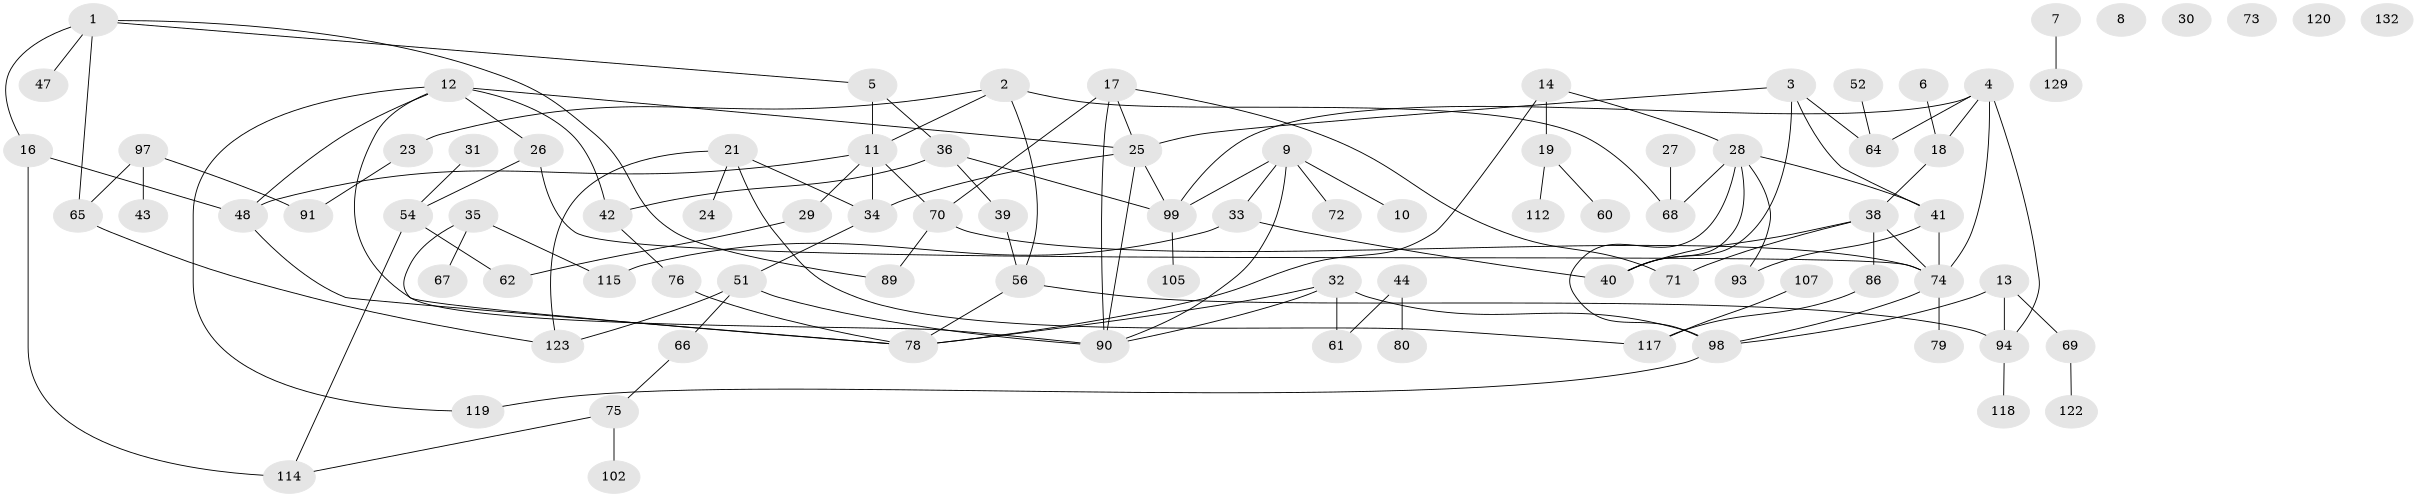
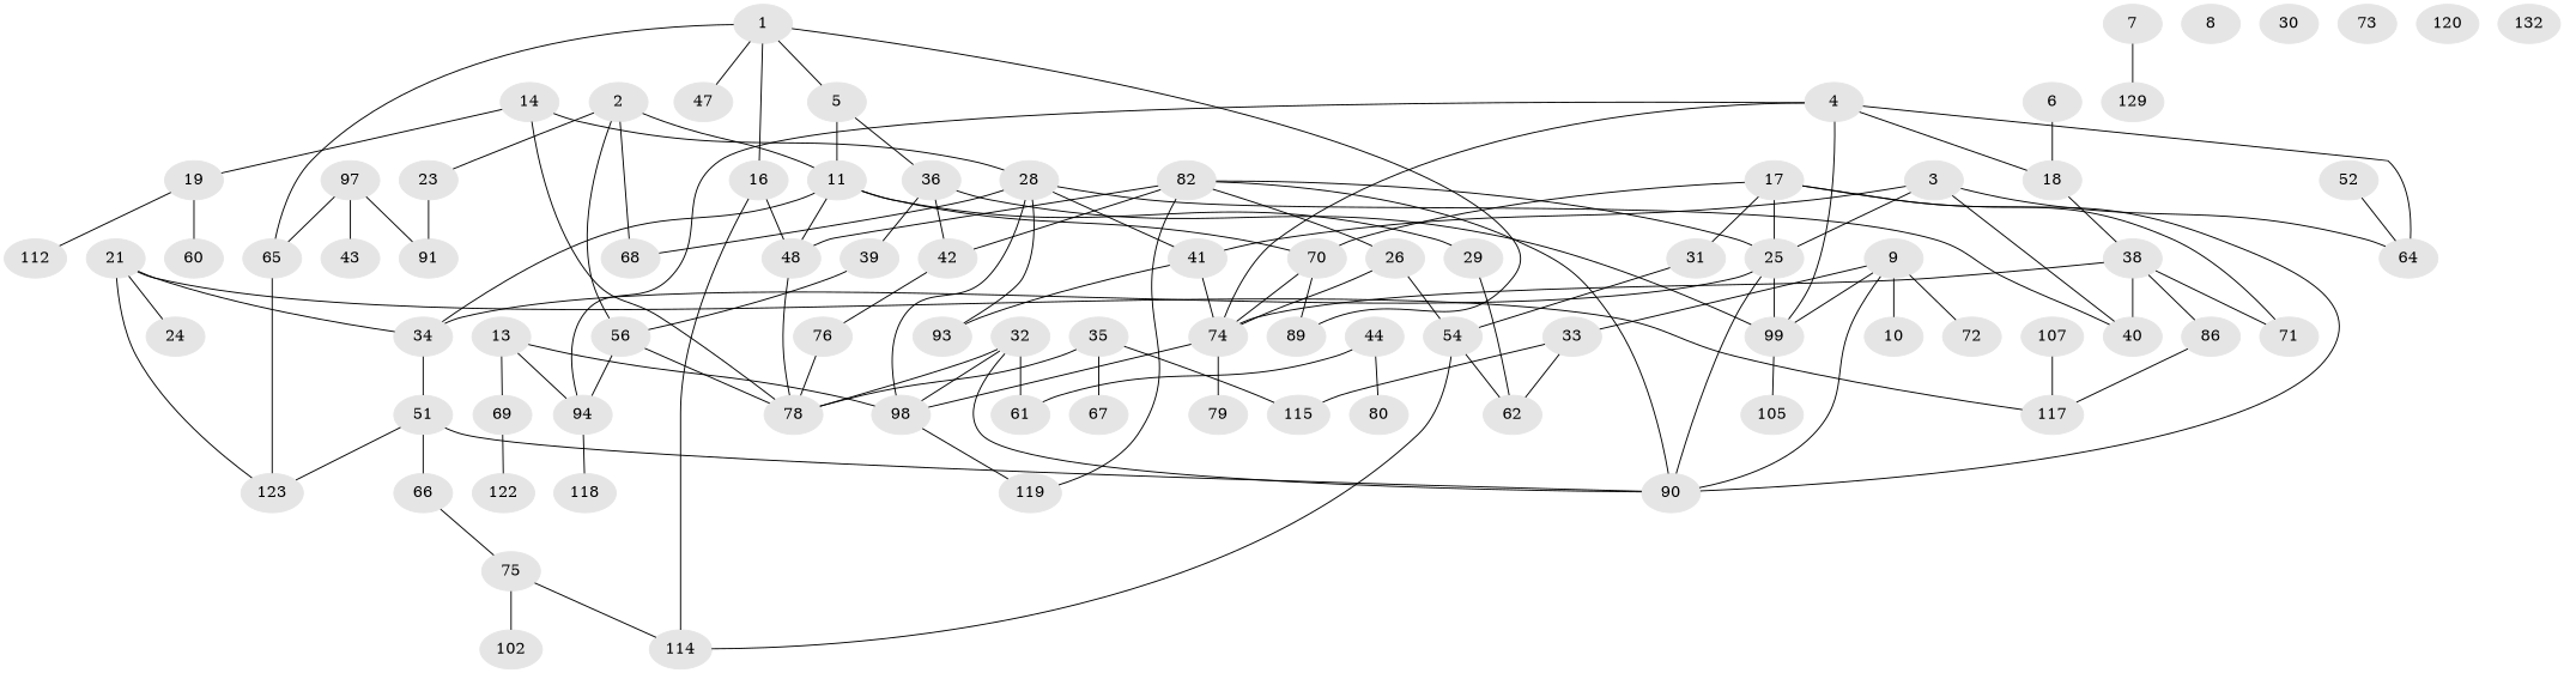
  graph {
    fontname="DejaVu Serif"
    node [color=gray90 fontname="DejaVu Serif" style=filled]
    edge [fontname="DejaVu Serif"]
    1 [super="+20"]
    5 [super="+53"]
    16
    47
    65 [super="+83"]
    89
    11 [super="+103"]
    36
    48 [super="+121"]
    114 [super="+130"]
    123
    2 [super="+57"]
    23
    56 [super="+77"]
    68
    29
    34 [super="+59"]
    70
    91
    94 [super="+110"]
    78 [super="+126"]
    3 [super="+116"]
    25 [super="+55"]
    40
    41 [super="+87"]
    64 [super="+82"]
    99 [super="+100"]
    90 [super="+127"]
    74 [super="+81"]
    93
    4 [super="+85"]
    18 [super="+58"]
    38 [super="+88"]
    98 [super="+128"]
    79
    118
    105 [super="+113"]
    42 [super="+104"]
    39
    6
    7 [super="+15"]
    129
    8
    9 [super="+50"]
    10
    33 [super="+49"]
    72
    62
    115 [super="+124"]
    51 [super="+92"]
-   12 [super="+84"]
+   12 [super="+84" label=82]
    26 [super="+131"]
    119
    54
    76
    13 [super="+63"]
    69 [super="+97"]
    122
    19 [super="+95"]
    60
    112
    14
    28 [super="+111"]
    17 [super="+101"]
    31 [super="+109"]
    71
    86
    21 [super="+96"]
    24
    117
    66 [super="+106"]
-   27
    30
    32 [super="+45"]
    61
    35
    67
    n78 [label=97 super="+46"]
    43
    44
    80
    75 [super="+125"]
    52
    102
    73
    107
    120
    132
    1 -- 5
    1 -- 16
    1 -- 47
    1 -- 65
    1 -- 89
    5 -- 11
    5 -- 36
    16 -- 48
    16 -- 114
    65 -- 123
    11 -- 48
    11 -- 29
    11 -- 34
    11 -- 70
    36 -- 99
    36 -- 42
    36 -- 39
    48 -- 78
    2 -- 11
    2 -- 23
    2 -- 56
    2 -- 68
    23 -- 91
    56 -- 94
    56 -- 78
    29 -- 62
    34 -- 51
    70 -- 89
    70 -- 74
    94 -- 118
    3 -- 25
    3 -- 40
    3 -- 41
    3 -- 64
    25 -- 34
    25 -- 99
    25 -- 90
    41 -- 74
    41 -- 93
    99 -- 105
    74 -- 98
    74 -- 79
    4 -- 94
    4 -- 64
    4 -- 99
    4 -- 74
    4 -- 18
    18 -- 38
    38 -- 40
    38 -- 74
    38 -- 71
    38 -- 86
    98 -- 119
    42 -- 76
    39 -- 56
    6 -- 18
    7 -- 129
    9 -- 99
    9 -- 90
    9 -- 10
    9 -- 33
    9 -- 72
-   33 -- 40
+   33 -- 62
    33 -- 115
    51 -- 123
    51 -- 90
    51 -- 66
    12 -- 48
    12 -- 25
    12 -- 90
    12 -- 42
    12 -- 26
    12 -- 119
    26 -- 74
    26 -- 54
    54 -- 114
    54 -- 62
    76 -- 78
    13 -- 94
    13 -- 98
    13 -- 69
    69 -- 122
    19 -- 60
    19 -- 112
    14 -- 78
    14 -- 19
    14 -- 28
    28 -- 68
    28 -- 40
    28 -- 41
    28 -- 93
    28 -- 98
    17 -- 70
    17 -- 25
    17 -- 90
+   17 -- 31
    17 -- 71
    31 -- 54
    86 -- 117
    21 -- 123
    21 -- 34
    21 -- 24
    21 -- 117
    66 -- 75
-   27 -- 68
    32 -- 78
    32 -- 90
    32 -- 98
    32 -- 61
    35 -- 78
    35 -- 115
    35 -- 67
    n78 -- 65
    n78 -- 91
    n78 -- 43
    44 -- 61
    44 -- 80
    75 -- 114
    75 -- 102
    52 -- 64
    107 -- 117
  }
